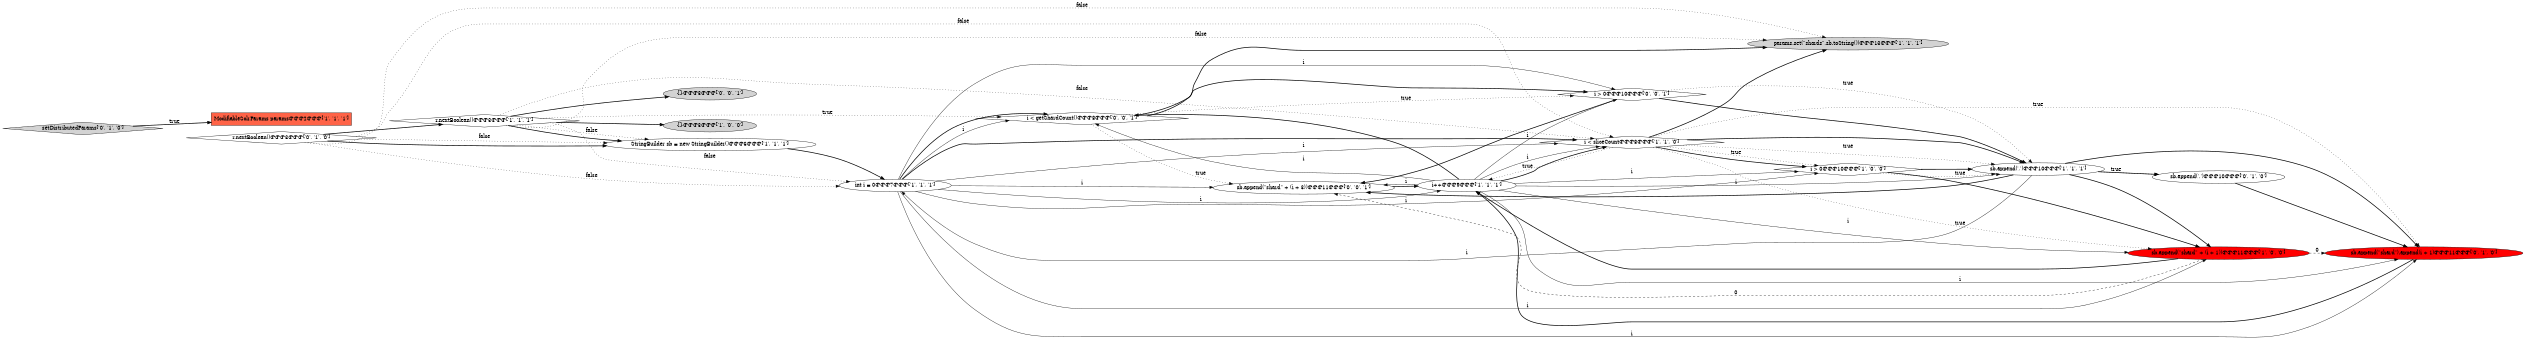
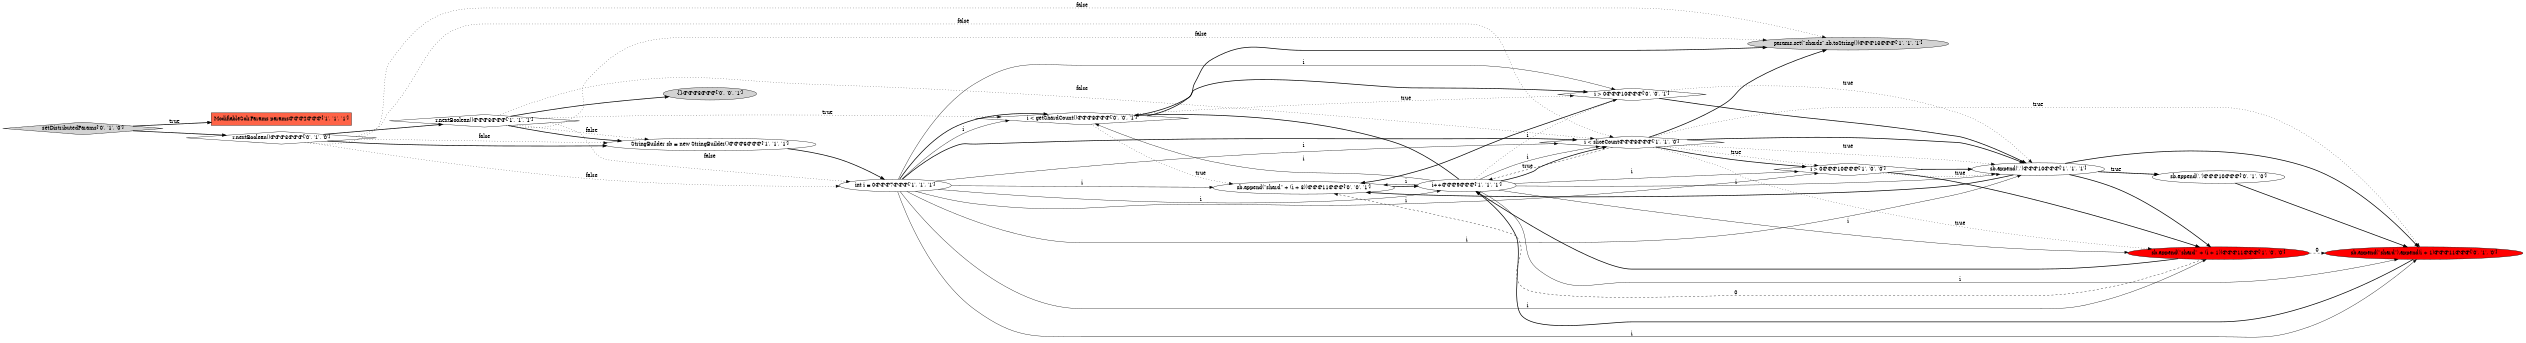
  digraph {
    rankdir=LR
    node [fillcolor=white shape=ellipse style=filled]
    edge [style=bold]
    n1 [fillcolor=lightgray label="params.set(\"shards\",sb.toString())@@@13@@@['1', '1', '1']"]
    n2 [fillcolor=tomato label="ModifiableSolrParams params@@@2@@@['1', '1', '1']" shape=box]
    n3 [label="r.nextBoolean()@@@3@@@['1', '1', '1']" shape=diamond]
-   n4 [fillcolor=lightgray label="{}@@@3@@@['1', '0', '0']"]
    n5 [label="StringBuilder sb = new StringBuilder()@@@6@@@['1', '1', '1']"]
    n6 [label="i < getShardCount()@@@8@@@['0', '0', '1']" shape=diamond]
    n7 [label="int i = 0@@@7@@@['1', '1', '1']"]
    n8 [label="i < sliceCount@@@8@@@['1', '1', '0']" shape=diamond]
    n9 [fillcolor=lightgray label="{}@@@3@@@['0', '0', '1']"]
    n10 [label="sb.append(\"shard\" + (i + 3))@@@11@@@['0', '0', '1']"]
    n11 [label="i > 0@@@10@@@['0', '0', '1']" shape=diamond]
    n12 [label="i++@@@9@@@['1', '1', '1']"]
    n13 [label="sb.append(',')@@@10@@@['1', '1', '1']"]
    n14 [fillcolor=red label="sb.append(\"shard\").append(i + 1)@@@11@@@['0', '1', '0']"]
    n15 [fillcolor=red label="sb.append(\"shard\" + (i + 1))@@@11@@@['1', '0', '0']"]
    n16 [label="i > 0@@@10@@@['1', '0', '0']" shape=diamond]
    n17 [label="r.nextBoolean()@@@3@@@['0', '1', '0']" shape=diamond]
    n18 [label="sb.append(',')@@@10@@@['0', '1', '0']"]
    n19 [fillcolor=lightgray label="setDistributedParams['0', '1', '0']" shape=diamond]
    n3 -> n1 [label=false style=dotted]
-   n3 -> n4
    n3 -> n5
    n3 -> n5 [label=false style=dotted]
    n3 -> n6 [label=true style=dotted]
    n3 -> n7 [label=false style=dotted]
    n3 -> n8 [label=false style=dotted]
    n3 -> n9
    n5 -> n7
    n6 -> n1
    n6 -> n10 [label=true style=dotted]
    n6 -> n11
    n6 -> n11 [label=true style=dotted]
    n7 -> n6 [label=i style=solid]
    n7 -> n6
    n7 -> n8
    n7 -> n8 [label=i style=solid]
    n7 -> n10 [label=i style=solid]
    n7 -> n11 [label=i style=solid]
    n7 -> n12 [label=i style=solid]
-   n13 -> n7 [label=i style=solid]
+   n7 -> n13 [label=i style=solid]
    n7 -> n14 [label=i style=solid]
    n7 -> n15 [label=i style=solid]
    n7 -> n16 [label=i style=solid]
    n8 -> n1
-   n8 -> n12 [label=true style=dotted]
+   n8 -> n12 [label=true style=dashed]
    n8 -> n13
    n8 -> n13 [label=true style=dotted]
    n8 -> n14 [label=true style=dotted]
    n8 -> n15 [label=true style=dotted]
    n8 -> n16
    n8 -> n16 [label=true style=dotted]
    n10 -> n12
    n11 -> n10
    n11 -> n13 [label=true style=dotted]
    n11 -> n13
    n12 -> n6
    n12 -> n6 [label=i style=solid]
    n12 -> n8
    n12 -> n8 [label=i style=solid]
    n12 -> n10 [label=i style=solid]
-   n12 -> n11 [label=i style=solid]
+   n12 -> n11 [label=i style=dotted]
    n12 -> n13 [label=i style=solid]
    n12 -> n14 [label=i style=solid]
    n12 -> n15 [label=i style=solid]
    n12 -> n16 [label=i style=solid]
    n13 -> n10
    n13 -> n14
    n13 -> n15
    n13 -> n18 [label=true style=dotted]
    n13 -> n18
    n14 -> n12
    n15 -> n10 [label=0 style=dashed]
    n15 -> n12
    n15 -> n14 [label=0 style=dashed]
    n16 -> n13
    n16 -> n13 [label=true style=dotted]
    n16 -> n15
    n17 -> n1 [label=false style=dotted]
    n17 -> n3
    n17 -> n5 [label=false style=dotted]
    n17 -> n5
    n17 -> n7 [label=false style=dotted]
    n17 -> n8 [label=false style=dotted]
    n18 -> n14
    n19 -> n2 [label=true]
+   n19 -> n17
  }
